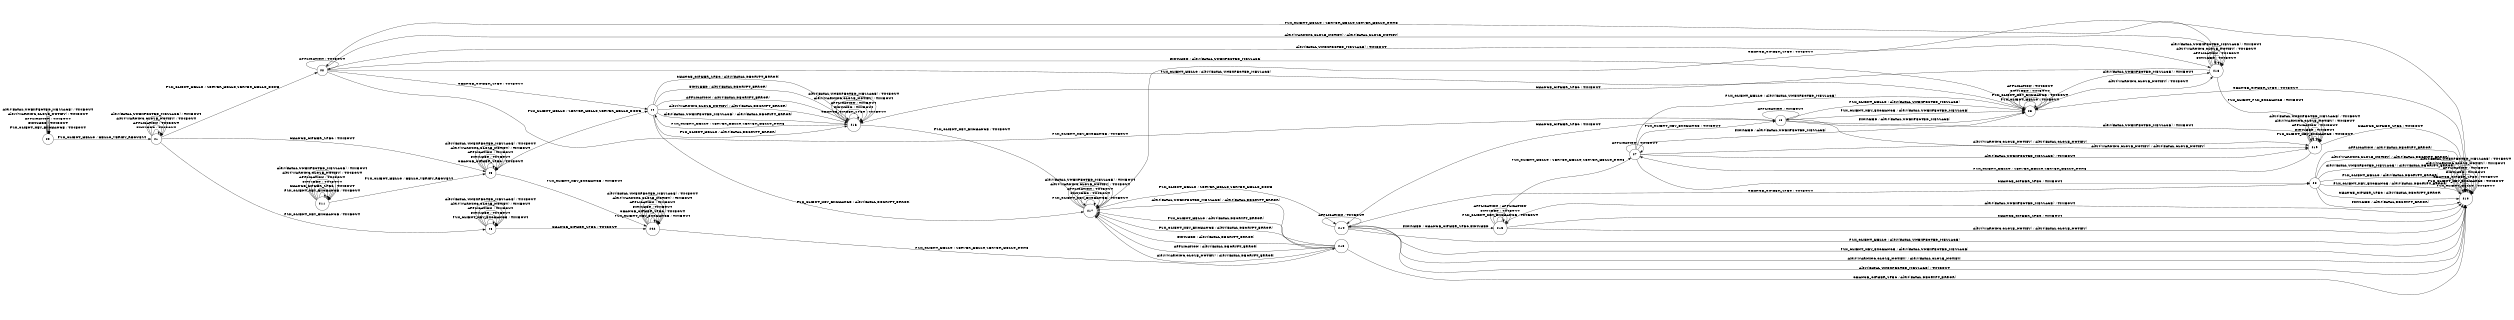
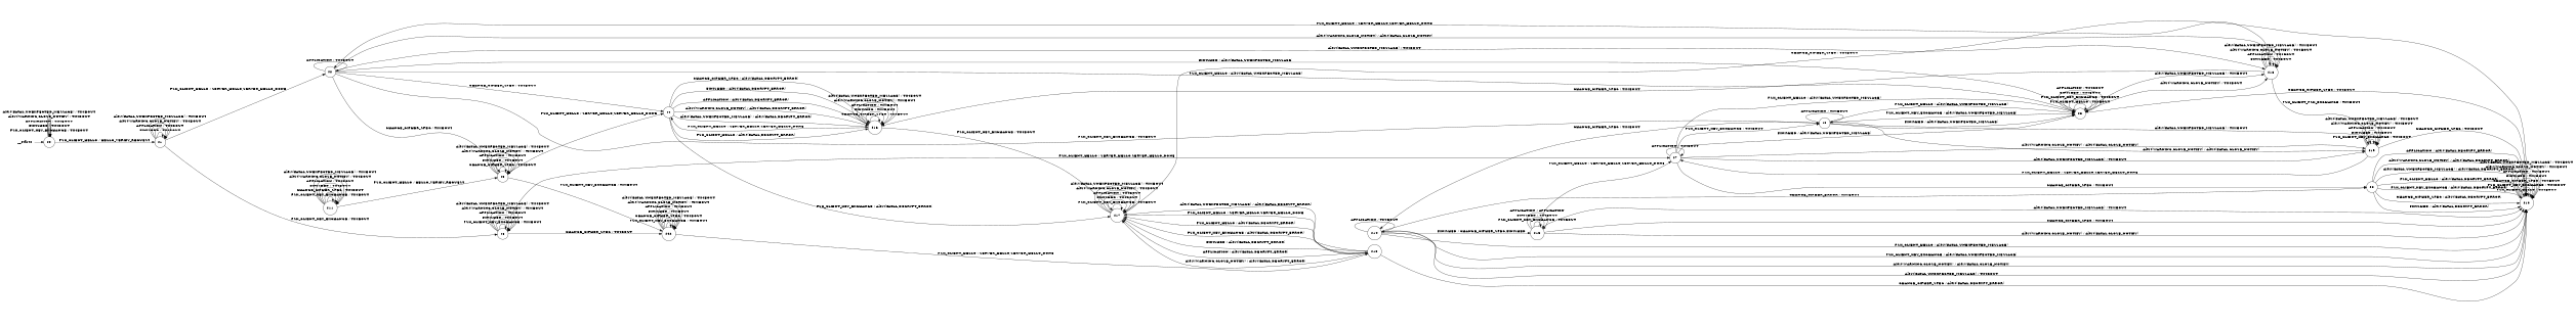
  digraph {
    rankdir=LR
    node [shape=circle]
+   __start0 [shape=none]
    n2 [label=s0]
    n3 [label=s1]
    n4 [label=s2]
    n5 [label=s5]
    n6 [label=s6]
    n7 [label=s11]
    n8 [label=s3]
    n9 [label=s4]
    n10 [label=s9]
    n11 [label=s18]
    n12 [label=s42]
    n13 [label=s7]
    n14 [label=s10]
    n15 [label=s16]
    n16 [label=s17]
    n17 [label=s19]
    n18 [label=s14]
    n19 [label=s13]
    n20 [label=s8]
    n21 [label=s15]
+   __start0 -> n2
    n2 -> n2 [label="PSK_CLIENT_KEY_EXCHANGE / TIMEOUT"]
    n2 -> n2 [label="FINISHED / TIMEOUT"]
    n2 -> n2 [label="APPLICATION / TIMEOUT"]
    n2 -> n2 [label="Alert(WARNING,CLOSE_NOTIFY) / TIMEOUT"]
    n2 -> n2 [label="Alert(FATAL,UNEXPECTED_MESSAGE) / TIMEOUT"]
    n2 -> n3 [label="PSK_CLIENT_HELLO / HELLO_VERIFY_REQUEST"]
    n3 -> n3 [label="FINISHED / TIMEOUT"]
    n3 -> n3 [label="APPLICATION / TIMEOUT"]
    n3 -> n3 [label="Alert(WARNING,CLOSE_NOTIFY) / TIMEOUT"]
    n3 -> n3 [label="Alert(FATAL,UNEXPECTED_MESSAGE) / TIMEOUT"]
    n3 -> n4 [label="PSK_CLIENT_HELLO / SERVER_HELLO,SERVER_HELLO_DONE"]
-   n3 -> n5 [label="CHANGE_CIPHER_SPEC / TIMEOUT"]
+   n4 -> n5 [label="CHANGE_CIPHER_SPEC / TIMEOUT"]
    n3 -> n6 [label="PSK_CLIENT_KEY_EXCHANGE / TIMEOUT"]
    n4 -> n4 [label="APPLICATION / TIMEOUT"]
    n4 -> n8 [label="PSK_CLIENT_HELLO / Alert(FATAL,UNEXPECTED_MESSAGE)"]
    n4 -> n8 [label="FINISHED / Alert(FATAL,UNEXPECTED_MESSAGE)"]
    n4 -> n9 [label="CHANGE_CIPHER_SPEC / TIMEOUT"]
    n4 -> n10 [label="PSK_CLIENT_KEY_EXCHANGE / TIMEOUT"]
    n4 -> n11 [label="Alert(WARNING,CLOSE_NOTIFY) / Alert(FATAL,CLOSE_NOTIFY)"]
    n4 -> n11 [label="Alert(FATAL,UNEXPECTED_MESSAGE) / TIMEOUT"]
    n5 -> n5 [label="CHANGE_CIPHER_SPEC / TIMEOUT"]
    n5 -> n5 [label="FINISHED / TIMEOUT"]
    n5 -> n5 [label="APPLICATION / TIMEOUT"]
    n5 -> n5 [label="Alert(WARNING,CLOSE_NOTIFY) / TIMEOUT"]
    n5 -> n5 [label="Alert(FATAL,UNEXPECTED_MESSAGE) / TIMEOUT"]
    n5 -> n9 [label="PSK_CLIENT_HELLO / SERVER_HELLO,SERVER_HELLO_DONE"]
    n5 -> n12 [label="PSK_CLIENT_KEY_EXCHANGE / TIMEOUT"]
    n6 -> n6 [label="PSK_CLIENT_KEY_EXCHANGE / TIMEOUT"]
    n6 -> n6 [label="FINISHED / TIMEOUT"]
    n6 -> n6 [label="APPLICATION / TIMEOUT"]
    n6 -> n6 [label="Alert(WARNING,CLOSE_NOTIFY) / TIMEOUT"]
    n6 -> n6 [label="Alert(FATAL,UNEXPECTED_MESSAGE) / TIMEOUT"]
    n6 -> n12 [label="CHANGE_CIPHER_SPEC / TIMEOUT"]
+   n6 -> n13 [label="PSK_CLIENT_HELLO / SERVER_HELLO,SERVER_HELLO_DONE"]
    n7 -> n5 [label="PSK_CLIENT_HELLO / HELLO_VERIFY_REQUEST"]
    n7 -> n7 [label="PSK_CLIENT_KEY_EXCHANGE / TIMEOUT"]
    n7 -> n7 [label="CHANGE_CIPHER_SPEC / TIMEOUT"]
    n7 -> n7 [label="FINISHED / TIMEOUT"]
    n7 -> n7 [label="APPLICATION / TIMEOUT"]
    n7 -> n7 [label="Alert(WARNING,CLOSE_NOTIFY) / TIMEOUT"]
    n7 -> n7 [label="Alert(FATAL,UNEXPECTED_MESSAGE) / TIMEOUT"]
    n8 -> n8 [label="PSK_CLIENT_HELLO / TIMEOUT"]
    n8 -> n8 [label="PSK_CLIENT_KEY_EXCHANGE / TIMEOUT"]
    n8 -> n8 [label="FINISHED / TIMEOUT"]
    n8 -> n8 [label="APPLICATION / TIMEOUT"]
    n8 -> n11 [label="Alert(WARNING,CLOSE_NOTIFY) / TIMEOUT"]
    n8 -> n11 [label="Alert(FATAL,UNEXPECTED_MESSAGE) / TIMEOUT"]
    n8 -> n14 [label="CHANGE_CIPHER_SPEC / TIMEOUT"]
    n9 -> n15 [label="PSK_CLIENT_HELLO / Alert(FATAL,DECRYPT_ERROR)"]
    n9 -> n15 [label="CHANGE_CIPHER_SPEC / Alert(FATAL,DECRYPT_ERROR)"]
    n9 -> n15 [label="FINISHED / Alert(FATAL,DECRYPT_ERROR)"]
    n9 -> n15 [label="APPLICATION / Alert(FATAL,DECRYPT_ERROR)"]
    n9 -> n15 [label="Alert(WARNING,CLOSE_NOTIFY) / Alert(FATAL,DECRYPT_ERROR)"]
    n9 -> n15 [label="Alert(FATAL,UNEXPECTED_MESSAGE) / Alert(FATAL,DECRYPT_ERROR)"]
    n9 -> n16 [label="PSK_CLIENT_KEY_EXCHANGE / Alert(FATAL,DECRYPT_ERROR)"]
    n10 -> n8 [label="PSK_CLIENT_HELLO / Alert(FATAL,UNEXPECTED_MESSAGE)"]
    n10 -> n8 [label="PSK_CLIENT_KEY_EXCHANGE / Alert(FATAL,UNEXPECTED_MESSAGE)"]
    n10 -> n8 [label="FINISHED / Alert(FATAL,UNEXPECTED_MESSAGE)"]
    n10 -> n10 [label="APPLICATION / TIMEOUT"]
    n10 -> n17 [label="Alert(WARNING,CLOSE_NOTIFY) / Alert(FATAL,CLOSE_NOTIFY)"]
    n10 -> n17 [label="Alert(FATAL,UNEXPECTED_MESSAGE) / TIMEOUT"]
    n10 -> n18 [label="CHANGE_CIPHER_SPEC / TIMEOUT"]
    n11 -> n4 [label="PSK_CLIENT_HELLO / SERVER_HELLO,SERVER_HELLO_DONE"]
    n11 -> n11 [label="FINISHED / TIMEOUT"]
    n11 -> n11 [label="APPLICATION / TIMEOUT"]
    n11 -> n11 [label="Alert(WARNING,CLOSE_NOTIFY) / TIMEOUT"]
    n11 -> n11 [label="Alert(FATAL,UNEXPECTED_MESSAGE) / TIMEOUT"]
    n11 -> n15 [label="CHANGE_CIPHER_SPEC / TIMEOUT"]
    n11 -> n17 [label="PSK_CLIENT_PSK_EXCHANGE / TIMEOUT"]
    n12 -> n12 [label="PSK_CLIENT_KEY_EXCHANGE / TIMEOUT"]
    n12 -> n12 [label="CHANGE_CIPHER_SPEC / TIMEOUT"]
    n12 -> n12 [label="FINISHED / TIMEOUT"]
    n12 -> n12 [label="APPLICATION / TIMEOUT"]
    n12 -> n12 [label="Alert(WARNING,CLOSE_NOTIFY) / TIMEOUT"]
    n12 -> n12 [label="Alert(FATAL,UNEXPECTED_MESSAGE) / TIMEOUT"]
    n12 -> n19 [label="PSK_CLIENT_HELLO / SERVER_HELLO,SERVER_HELLO_DONE"]
    n13 -> n8 [label="PSK_CLIENT_HELLO / Alert(FATAL,UNEXPECTED_MESSAGE)"]
    n13 -> n8 [label="FINISHED / Alert(FATAL,UNEXPECTED_MESSAGE)"]
    n13 -> n10 [label="PSK_CLIENT_KEY_EXCHANGE / TIMEOUT"]
    n13 -> n13 [label="APPLICATION / TIMEOUT"]
    n13 -> n17 [label="Alert(WARNING,CLOSE_NOTIFY) / Alert(FATAL,CLOSE_NOTIFY)"]
    n13 -> n17 [label="Alert(FATAL,UNEXPECTED_MESSAGE) / TIMEOUT"]
    n13 -> n20 [label="CHANGE_CIPHER_SPEC / TIMEOUT"]
    n14 -> n14 [label="PSK_CLIENT_HELLO / TIMEOUT"]
    n14 -> n14 [label="PSK_CLIENT_KEY_EXCHANGE / TIMEOUT"]
    n14 -> n14 [label="CHANGE_CIPHER_SPEC / TIMEOUT"]
    n14 -> n14 [label="FINISHED / TIMEOUT"]
    n14 -> n14 [label="APPLICATION / TIMEOUT"]
    n14 -> n14 [label="Alert(WARNING,CLOSE_NOTIFY) / TIMEOUT"]
    n14 -> n14 [label="Alert(FATAL,UNEXPECTED_MESSAGE) / TIMEOUT"]
    n15 -> n9 [label="PSK_CLIENT_HELLO / SERVER_HELLO,SERVER_HELLO_DONE"]
    n15 -> n15 [label="CHANGE_CIPHER_SPEC / TIMEOUT"]
    n15 -> n15 [label="FINISHED / TIMEOUT"]
    n15 -> n15 [label="APPLICATION / TIMEOUT"]
    n15 -> n15 [label="Alert(WARNING,CLOSE_NOTIFY) / TIMEOUT"]
    n15 -> n15 [label="Alert(FATAL,UNEXPECTED_MESSAGE) / TIMEOUT"]
    n15 -> n16 [label="PSK_CLIENT_KEY_EXCHANGE / TIMEOUT"]
    n16 -> n14 [label="CHANGE_CIPHER_SPEC / TIMEOUT"]
    n16 -> n16 [label="PSK_CLIENT_KEY_EXCHANGE / TIMEOUT"]
    n16 -> n16 [label="FINISHED / TIMEOUT"]
    n16 -> n16 [label="APPLICATION / TIMEOUT"]
    n16 -> n16 [label="Alert(WARNING,CLOSE_NOTIFY) / TIMEOUT"]
    n16 -> n16 [label="Alert(FATAL,UNEXPECTED_MESSAGE) / TIMEOUT"]
-   n16 -> n18 [label="PSK_CLIENT_HELLO / SERVER_HELLO,SERVER_HELLO_DONE"]
+   n16 -> n19 [label="PSK_CLIENT_HELLO / SERVER_HELLO,SERVER_HELLO_DONE"]
    n17 -> n13 [label="PSK_CLIENT_HELLO / SERVER_HELLO,SERVER_HELLO_DONE"]
    n17 -> n14 [label="CHANGE_CIPHER_SPEC / TIMEOUT"]
    n17 -> n17 [label="PSK_CLIENT_KEY_EXCHANGE / TIMEOUT"]
    n17 -> n17 [label="FINISHED / TIMEOUT"]
    n17 -> n17 [label="APPLICATION / TIMEOUT"]
    n17 -> n17 [label="Alert(WARNING,CLOSE_NOTIFY) / TIMEOUT"]
    n17 -> n17 [label="Alert(FATAL,UNEXPECTED_MESSAGE) / TIMEOUT"]
    n18 -> n14 [label="PSK_CLIENT_HELLO / Alert(FATAL,UNEXPECTED_MESSAGE)"]
    n18 -> n14 [label="PSK_CLIENT_KEY_EXCHANGE / Alert(FATAL,UNEXPECTED_MESSAGE)"]
    n18 -> n14 [label="Alert(WARNING,CLOSE_NOTIFY) / Alert(FATAL,CLOSE_NOTIFY)"]
    n18 -> n14 [label="Alert(FATAL,UNEXPECTED_MESSAGE) / TIMEOUT"]
    n18 -> n18 [label="APPLICATION / TIMEOUT"]
-   n18 -> n20 [label="CHANGE_CIPHER_SPEC / TIMEOUT"]
+   n18 -> n20 [label="CHANGE_CIPHER_ERROR / TIMEOUT"]
    n18 -> n21 [label="FINISHED / CHANGE_CIPHER_SPEC,FINISHED"]
    n19 -> n14 [label="CHANGE_CIPHER_SPEC / Alert(FATAL,DECRYPT_ERROR)"]
    n19 -> n16 [label="PSK_CLIENT_HELLO / Alert(FATAL,DECRYPT_ERROR)"]
    n19 -> n16 [label="PSK_CLIENT_KEY_EXCHANGE / Alert(FATAL,DECRYPT_ERROR)"]
    n19 -> n16 [label="FINISHED / Alert(FATAL,DECRYPT_ERROR)"]
    n19 -> n16 [label="APPLICATION / Alert(FATAL,DECRYPT_ERROR)"]
    n19 -> n16 [label="Alert(WARNING,CLOSE_NOTIFY) / Alert(FATAL,DECRYPT_ERROR)"]
    n19 -> n16 [label="Alert(FATAL,UNEXPECTED_MESSAGE) / Alert(FATAL,DECRYPT_ERROR)"]
    n20 -> n14 [label="PSK_CLIENT_HELLO / Alert(FATAL,DECRYPT_ERROR)"]
    n20 -> n14 [label="PSK_CLIENT_KEY_EXCHANGE / Alert(FATAL,DECRYPT_ERROR)"]
    n20 -> n14 [label="CHANGE_CIPHER_SPEC / Alert(FATAL,DECRYPT_ERROR)"]
    n20 -> n14 [label="FINISHED / Alert(FATAL,DECRYPT_ERROR)"]
    n20 -> n14 [label="APPLICATION / Alert(FATAL,DECRYPT_ERROR)"]
    n20 -> n14 [label="Alert(WARNING,CLOSE_NOTIFY) / Alert(FATAL,DECRYPT_ERROR)"]
    n20 -> n14 [label="Alert(FATAL,UNEXPECTED_MESSAGE) / Alert(FATAL,DECRYPT_ERROR)"]
    n21 -> n13 [label="PSK_CLIENT_HELLO / SERVER_HELLO,SERVER_HELLO_DONE"]
    n21 -> n14 [label="CHANGE_CIPHER_SPEC / TIMEOUT"]
    n21 -> n14 [label="Alert(WARNING,CLOSE_NOTIFY) / Alert(FATAL,CLOSE_NOTIFY)"]
    n21 -> n14 [label="Alert(FATAL,UNEXPECTED_MESSAGE) / TIMEOUT"]
    n21 -> n21 [label="PSK_CLIENT_KEY_EXCHANGE / TIMEOUT"]
    n21 -> n21 [label="FINISHED / TIMEOUT"]
    n21 -> n21 [label="APPLICATION / APPLICATION"]
  }
